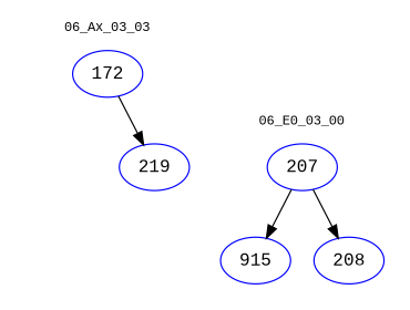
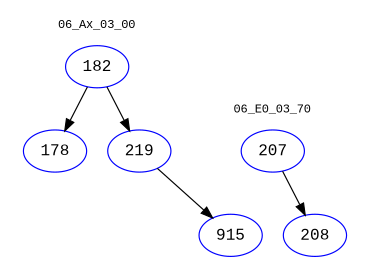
  digraph {
    fontname="Liberation Mono"
    node [color=blue fontname="Liberation Mono"]
    edge [color=black fontname="Liberation Mono"]
-   n1 [label=172]
+   n1 [label=182]
+   n2 [label=178]
    n3 [label=219]
    n4 [label=207]
    n5 [label=208]
    n6 [label=915]
    subgraph cluster_1 {
      color=white
      fontsize=10
-     label="06_Ax_03_03"
+     label="06_Ax_03_00"
      n1
+     n2
      n3
    }
    subgraph cluster_2 {
      color=white
      fontsize=10
-     label="06_E0_03_00"
+     label="06_E0_03_70"
      n4
      n5
      n6
    }
+   n1 -> n2
    n1 -> n3
    n4 -> n5
-   n4 -> n6
+   n3 -> n6
  }
